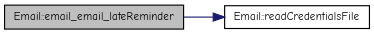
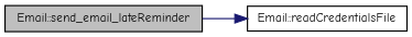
  digraph {
    rankdir=LR
    fontname="Comic Neue"
    node [color=black fontname="Comic Neue" fontsize=10 shape=record style=filled]
-   n1 [fillcolor=grey75 fontcolor=black height=0.2 label="Email::email_email_lateReminder" width=0.4]
+   n1 [fillcolor=grey75 fontcolor=black height=0.2 label="Email::send_email_lateReminder" width=0.4]
    n2 [fillcolor=white height=0.2 label="Email::readCredentialsFile" width=0.4]
    n1 -> n2 [color=midnightblue fontname="Comic Neue" fontsize=10 labelfontname=Helvetica labelfontsize=10 style=solid]
  }
